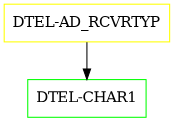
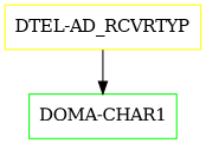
  digraph {
    node [shape=box]
    "DTEL-AD_RCVRTYP" [color=yellow]
-   "DOMA-CHAR1" [color=green label="DTEL-CHAR1"]
+   "DOMA-CHAR1" [color=green]
    "DTEL-AD_RCVRTYP" -> "DOMA-CHAR1"
  }
